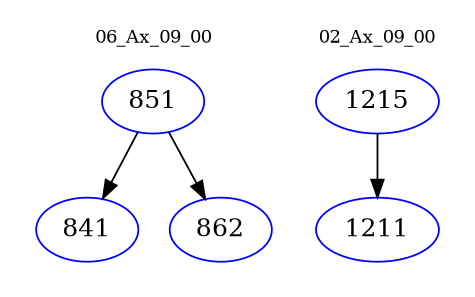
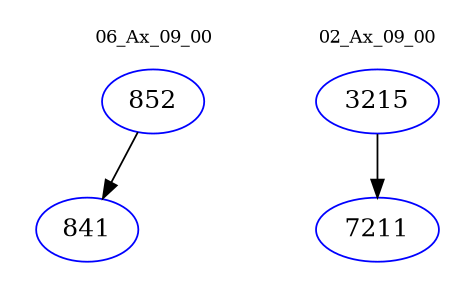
  digraph {
    node [color=blue]
    edge [color=black]
-   n1 [label=851]
+   n1 [label=852]
    n2 [label=841]
-   n3 [label=862]
-   n4 [label=1215]
-   n5 [label=1211]
+   n4 [label=3215]
+   n5 [label=7211]
    subgraph cluster_1 {
      color=white
      fontsize=10
      label="06_Ax_09_00"
      n1
      n2
-     n3
    }
    subgraph cluster_2 {
      color=white
      fontsize=10
      label="02_Ax_09_00"
      n4
      n5
    }
    n1 -> n2
-   n1 -> n3
    n4 -> n5
  }
